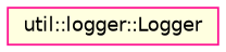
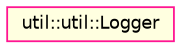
  digraph {
    rankdir=TB
-   n1 [color=deeppink fillcolor=lightyellow fontname=Helvetica fontsize=10 height=0.2 label="util::logger::Logger" shape=box style=filled width=0.4]
+   n1 [color=deeppink fillcolor=lightyellow fontname=Helvetica fontsize=10 height=0.2 label="util::util::Logger" shape=box style=filled width=0.4]
  }
